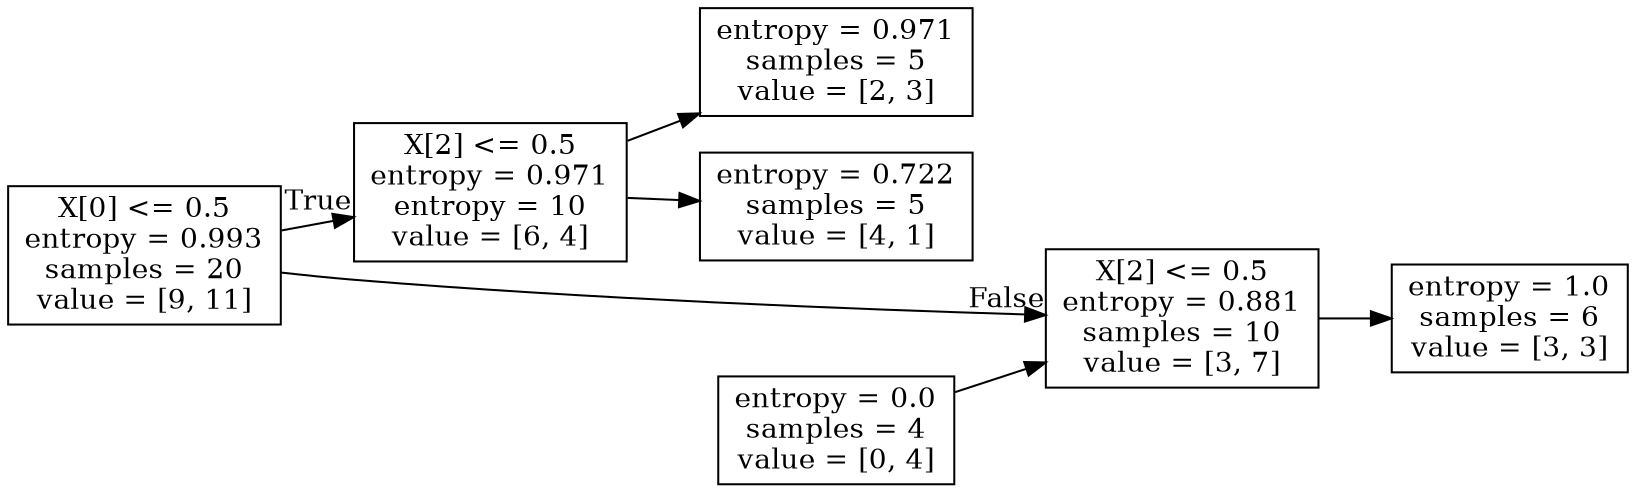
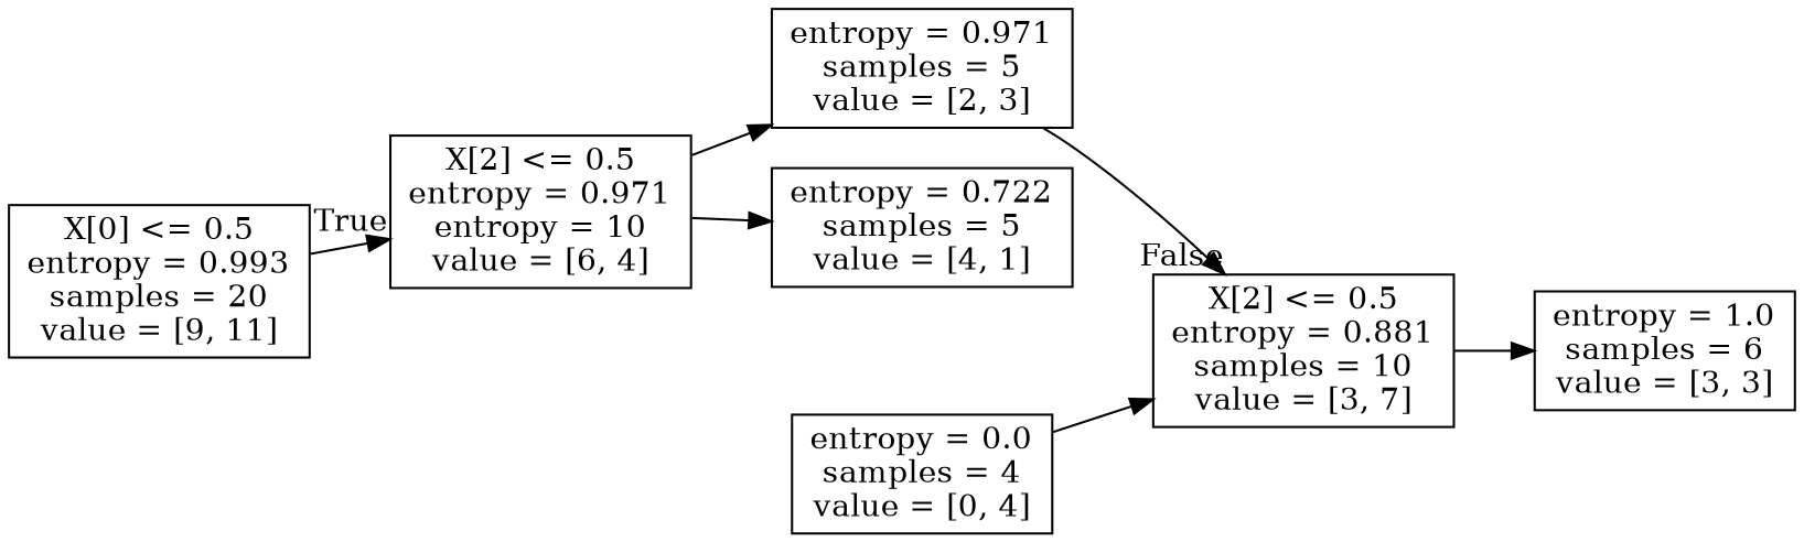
  digraph {
    rankdir=LR
    node [shape=box]
    n1 [label="X[0] <= 0.5\nentropy = 0.993\nsamples = 20\nvalue = [9, 11]"]
    n2 [label="X[2] <= 0.5\nentropy = 0.971\nentropy = 10\nvalue = [6, 4]"]
    n3 [label="X[2] <= 0.5\nentropy = 0.881\nsamples = 10\nvalue = [3, 7]"]
    n4 [label="entropy = 0.971\nsamples = 5\nvalue = [2, 3]"]
    n5 [label="entropy = 0.722\nsamples = 5\nvalue = [4, 1]"]
    n6 [label="entropy = 1.0\nsamples = 6\nvalue = [3, 3]"]
    n7 [label="entropy = 0.0\nsamples = 4\nvalue = [0, 4]"]
    n1 -> n2 [headlabel=True labelangle=45 labeldistance=2.5]
-   n1 -> n3 [headlabel=False labelangle=-45 labeldistance=2.5]
+   n4 -> n3 [headlabel=False labelangle=-45 labeldistance=2.5]
    n2 -> n4
    n2 -> n5
    n3 -> n6
    n7 -> n3
  }
